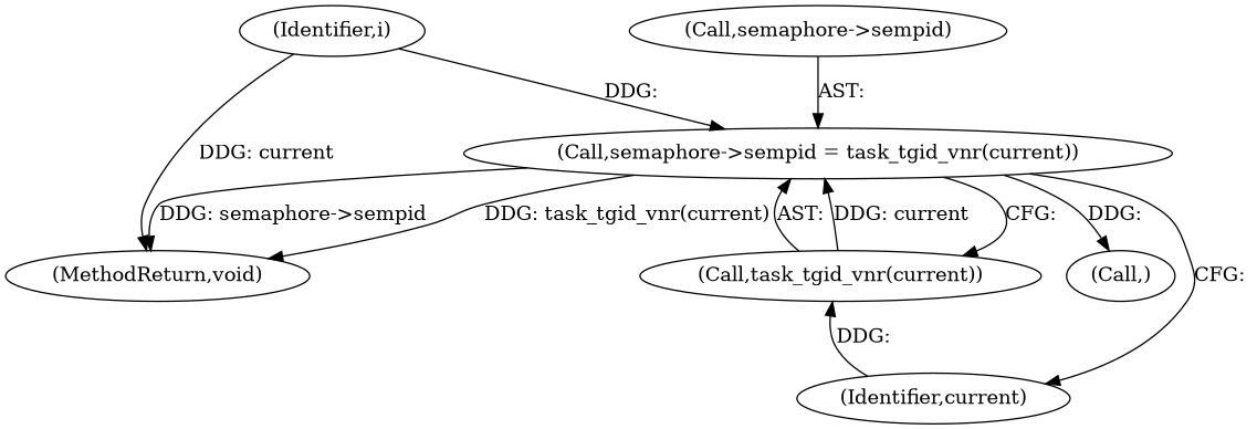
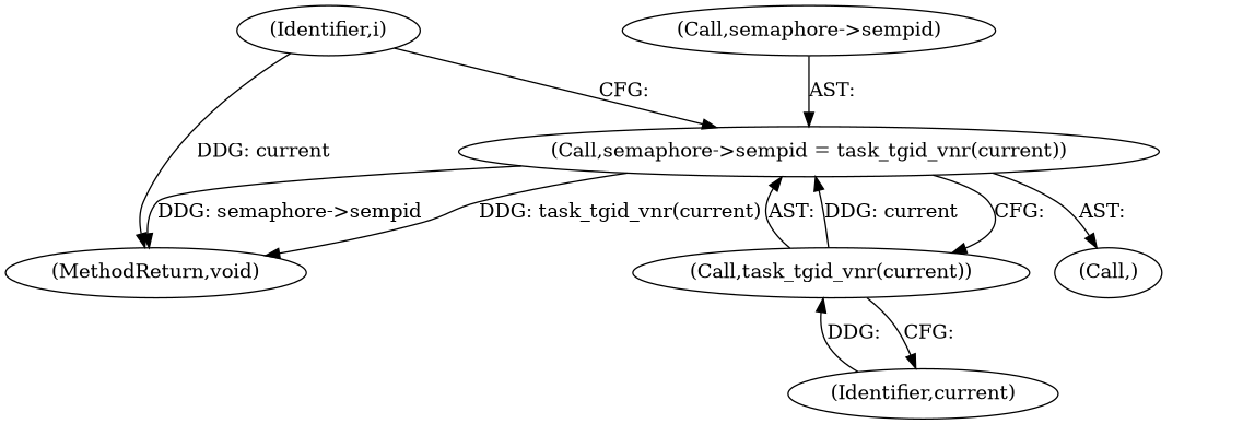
  digraph {
    n1 [label="(Call,semaphore->sempid = task_tgid_vnr(current))"]
    n2 [label="(Call,task_tgid_vnr(current))"]
    n3 [label="(MethodReturn,void)"]
    n4 [label="(Call,)"]
    n5 [label="(Identifier,current)"]
    n6 [label="(Call,semaphore->sempid)"]
    n7 [label="(Identifier,i)"]
    n1 -> n2 [label="CFG: "]
    n1 -> n3 [label="DDG: semaphore->sempid"]
    n1 -> n3 [label="DDG: task_tgid_vnr(current)"]
-   n1 -> n4 [label="DDG: "]
+   n1 -> n4 [label="AST: "]
    n2 -> n1 [label="AST: "]
    n2 -> n1 [label="DDG: current"]
-   n1 -> n5 [label="CFG: "]
+   n2 -> n5 [label="CFG: "]
    n5 -> n2 [label="DDG: "]
    n6 -> n1 [label="AST: "]
-   n7 -> n1 [label="DDG: "]
+   n7 -> n1 [label="CFG: "]
    n7 -> n3 [label="DDG: current"]
  }
